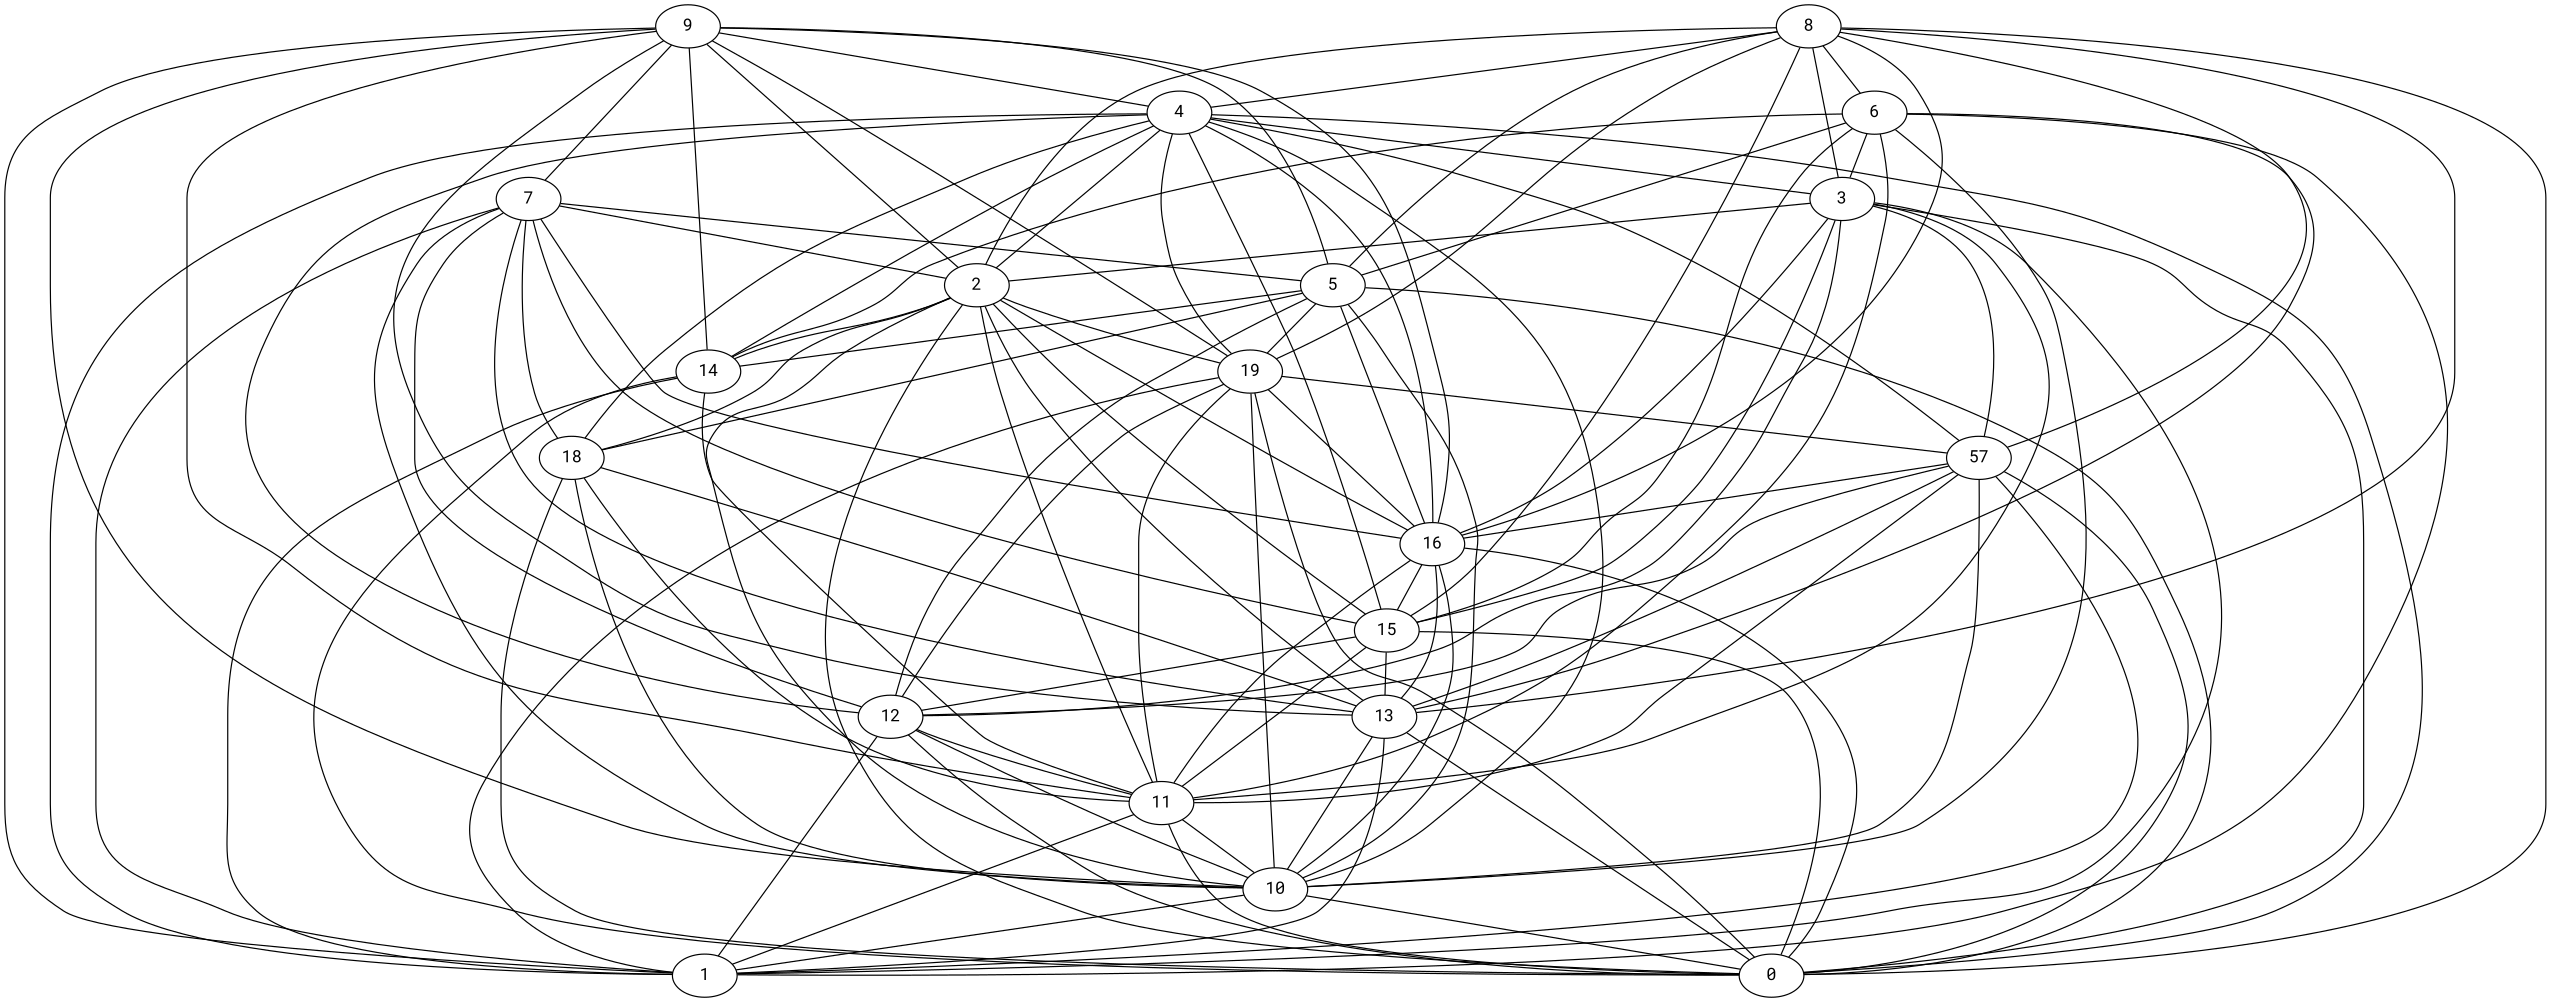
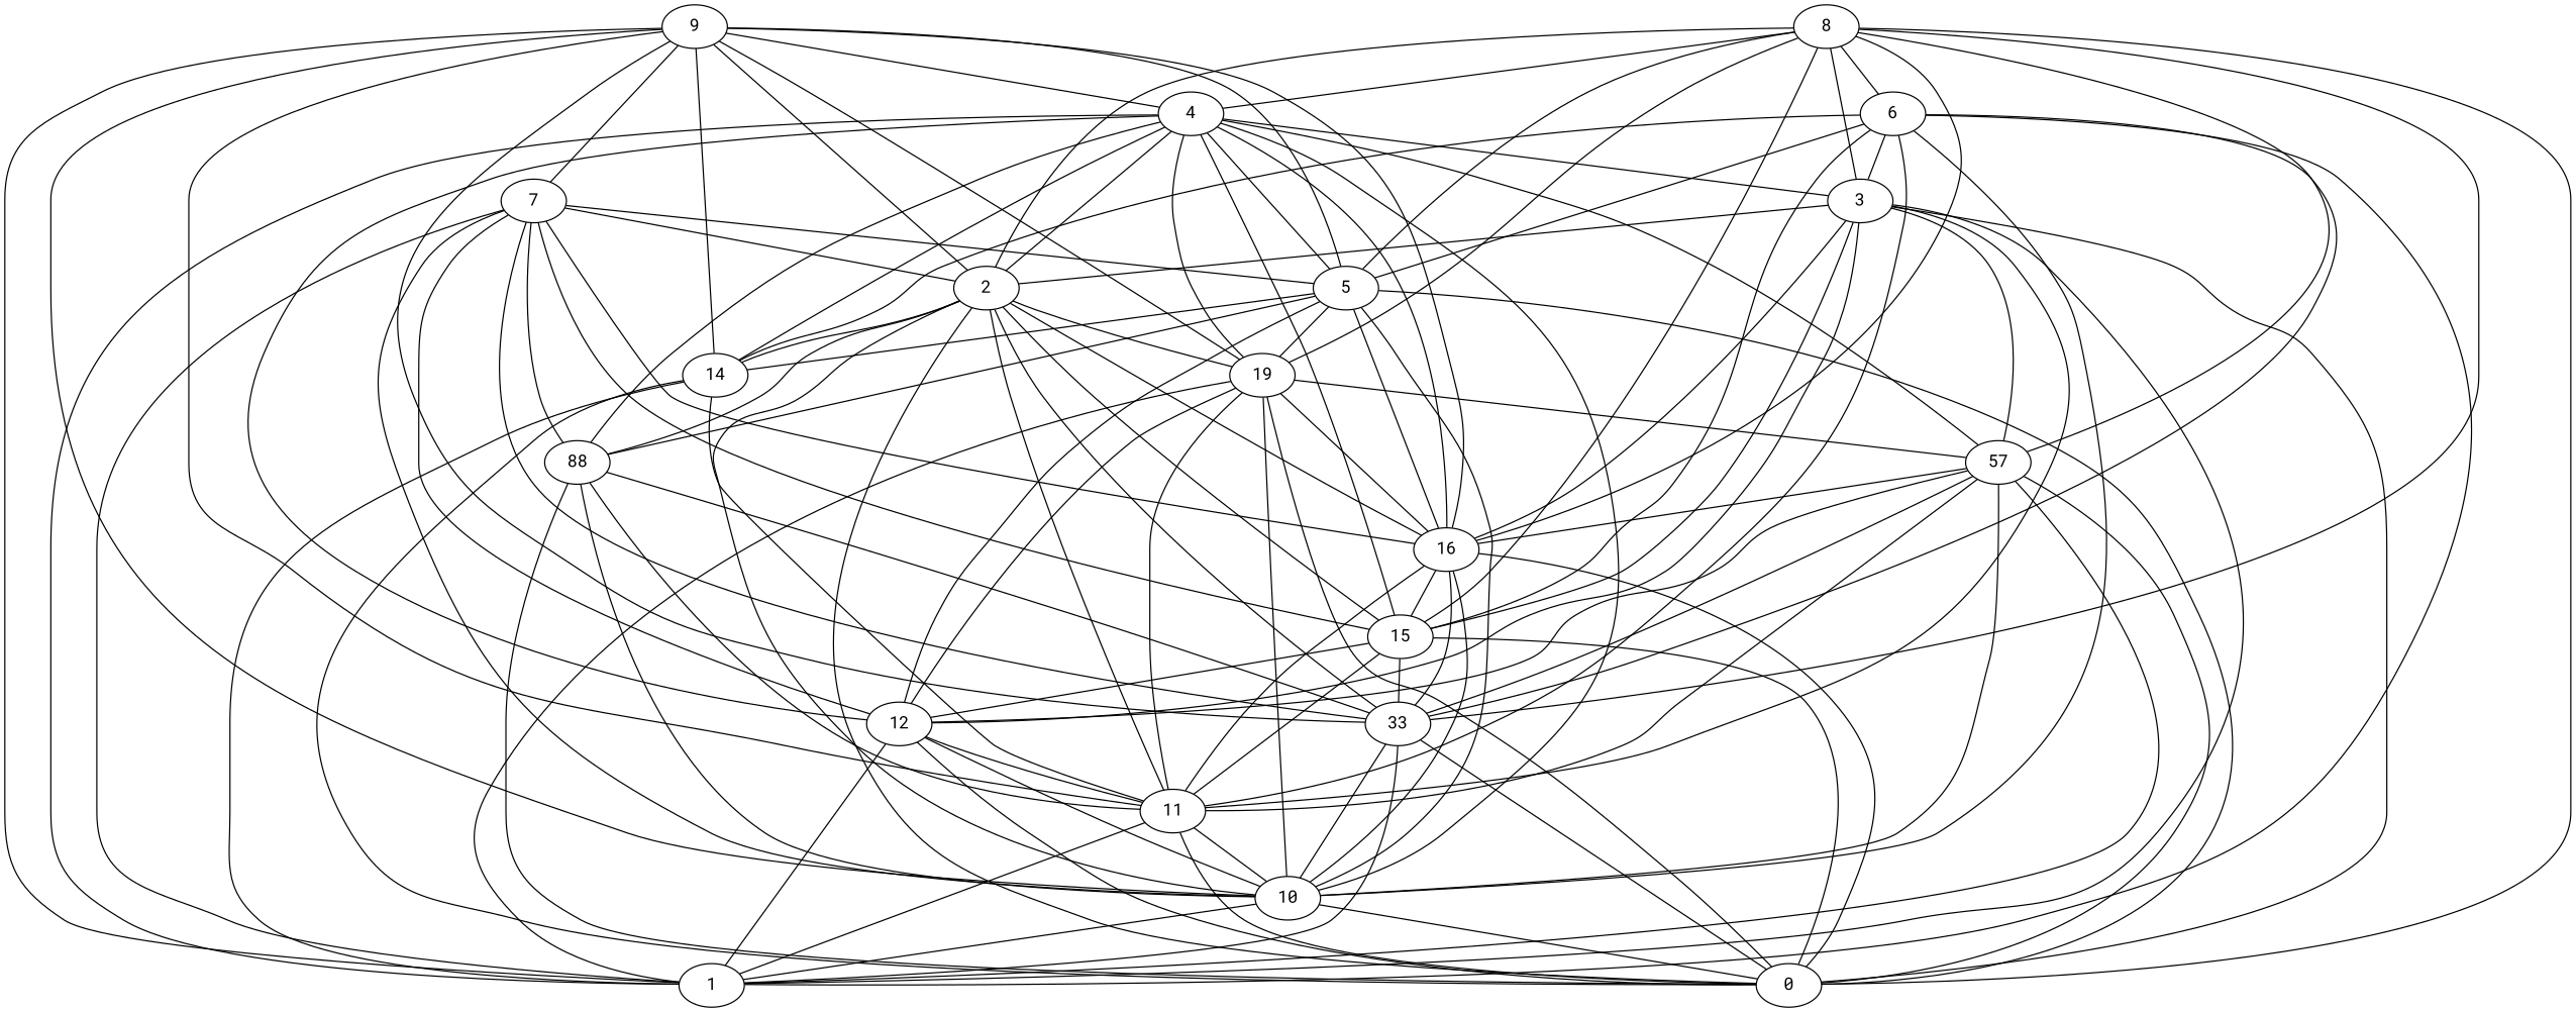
  digraph {
    fontname="Roboto Mono"
    node [fontname="Roboto Mono"]
    edge [color=black dir=none fontname="Roboto Mono"]
    12
    0
    11
    10
    1
    16
    15
-   13
+   13 [label=33]
    3
    2
    n11 [label=57]
    19
    14
-   18
+   18 [label=88]
    4
    9
    5
    7
    6
    8
    subgraph sub_1 {
      12
      0
      11
      10
      1
      16
      15
      13
      3
      2
      n11
      19
      14
      18
      4
      9
      5
      7
      6
      8
    }
    12 -> 0
    12 -> 11
    12 -> 10
    12 -> 1
    11 -> 0
    11 -> 10
    11 -> 1
    10 -> 0
    10 -> 1
    16 -> 0
    16 -> 11
    16 -> 10
    16 -> 15
    16 -> 13
    15 -> 12
    15 -> 0
    15 -> 11
    15 -> 13
    13 -> 0
    13 -> 10
    13 -> 1
    3 -> 12
    3 -> 0
    3 -> 11
    3 -> 1
    3 -> 16
    3 -> 15
    3 -> 2
    3 -> n11
    2 -> 0
    2 -> 11
    2 -> 10
    2 -> 16
    2 -> 15
    2 -> 13
    2 -> 19
    2 -> 14
    2 -> 18
    n11 -> 12
    n11 -> 0
    n11 -> 11
    n11 -> 10
    n11 -> 1
    n11 -> 16
    n11 -> 13
    19 -> 12
    19 -> 0
    19 -> 11
    19 -> 10
    19 -> 1
    19 -> 16
    19 -> n11
    14 -> 0
    14 -> 11
    14 -> 1
    18 -> 0
    18 -> 11
    18 -> 10
    18 -> 13
    4 -> 12
-   4 -> 0
+   4 -> 5
    4 -> 10
    4 -> 1
    4 -> 16
    4 -> 15
    4 -> 3
    4 -> 2
    4 -> n11
    4 -> 19
    4 -> 14
    4 -> 18
    9 -> 11
    9 -> 10
    9 -> 1
    9 -> 16
    9 -> 13
    9 -> 2
    9 -> 19
    9 -> 14
    9 -> 4
    9 -> 5
    9 -> 7
    5 -> 12
    5 -> 0
    5 -> 10
    5 -> 16
    5 -> 19
    5 -> 14
    5 -> 18
    7 -> 12
    7 -> 10
    7 -> 1
    7 -> 16
    7 -> 15
    7 -> 13
    7 -> 2
    7 -> 18
    7 -> 5
    6 -> 11
    6 -> 10
    6 -> 1
    6 -> 15
    6 -> 13
    6 -> 3
    6 -> 14
    6 -> 5
    8 -> 0
    8 -> 16
    8 -> 15
    8 -> 13
    8 -> 3
    8 -> 2
    8 -> n11
    8 -> 19
    8 -> 4
    8 -> 5
    8 -> 6
  }
